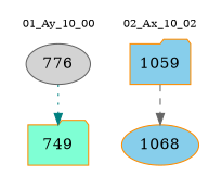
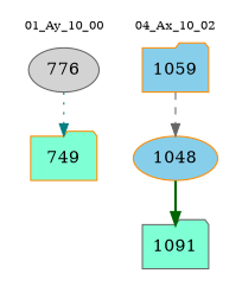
  digraph {
    node [color=darkorange fillcolor=aquamarine shape=folder style=filled]
    n1 [color=gray40 fillcolor=lightgrey label=776 shape=ellipse]
    n2 [label=749]
    n3 [fillcolor=skyblue label=1059]
-   n4 [fillcolor=skyblue label=1068 shape=ellipse]
+   n4 [fillcolor=skyblue label=1048 shape=ellipse]
+   n5 [color=gray40 label=1091]
    subgraph cluster_1 {
      color=white
      fontsize=10
      label="01_Ay_10_00"
      n1
      n2
    }
    subgraph cluster_2 {
      color=white
      fontsize=10
-     label="02_Ax_10_02"
+     label="04_Ax_10_02"
      n3
      n4
+     n5
    }
    n1 -> n2 [color=teal style=dotted]
    n3 -> n4 [color=gray40 style=dashed]
+   n4 -> n5 [color=darkgreen style=bold]
  }
